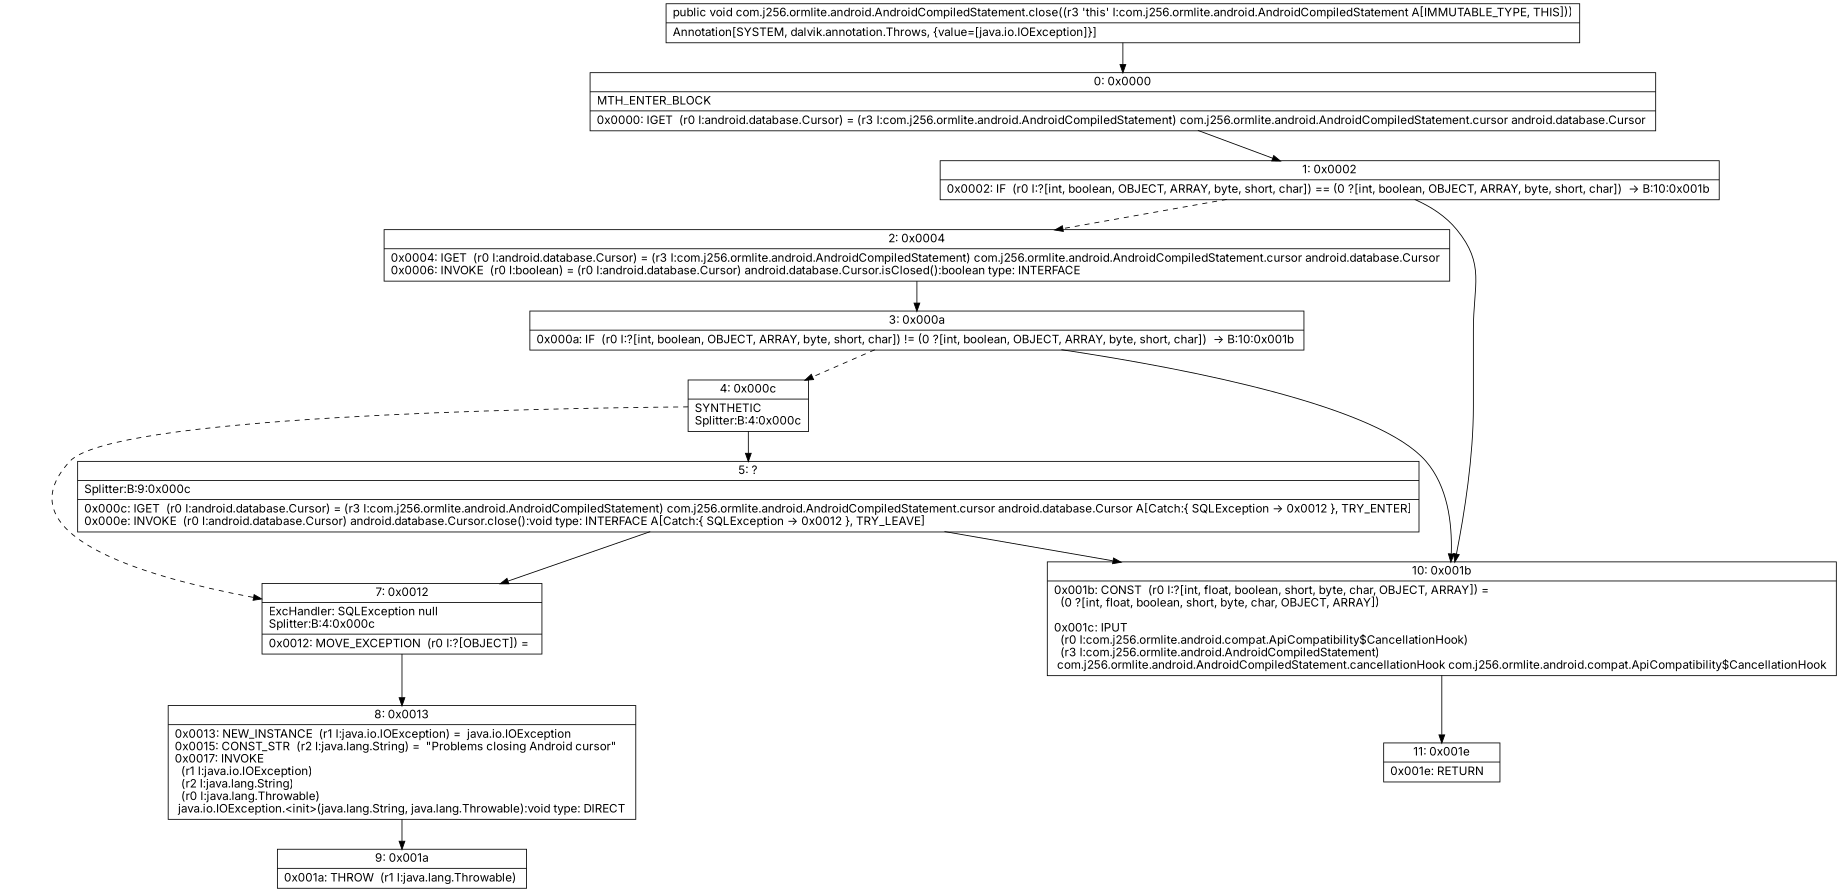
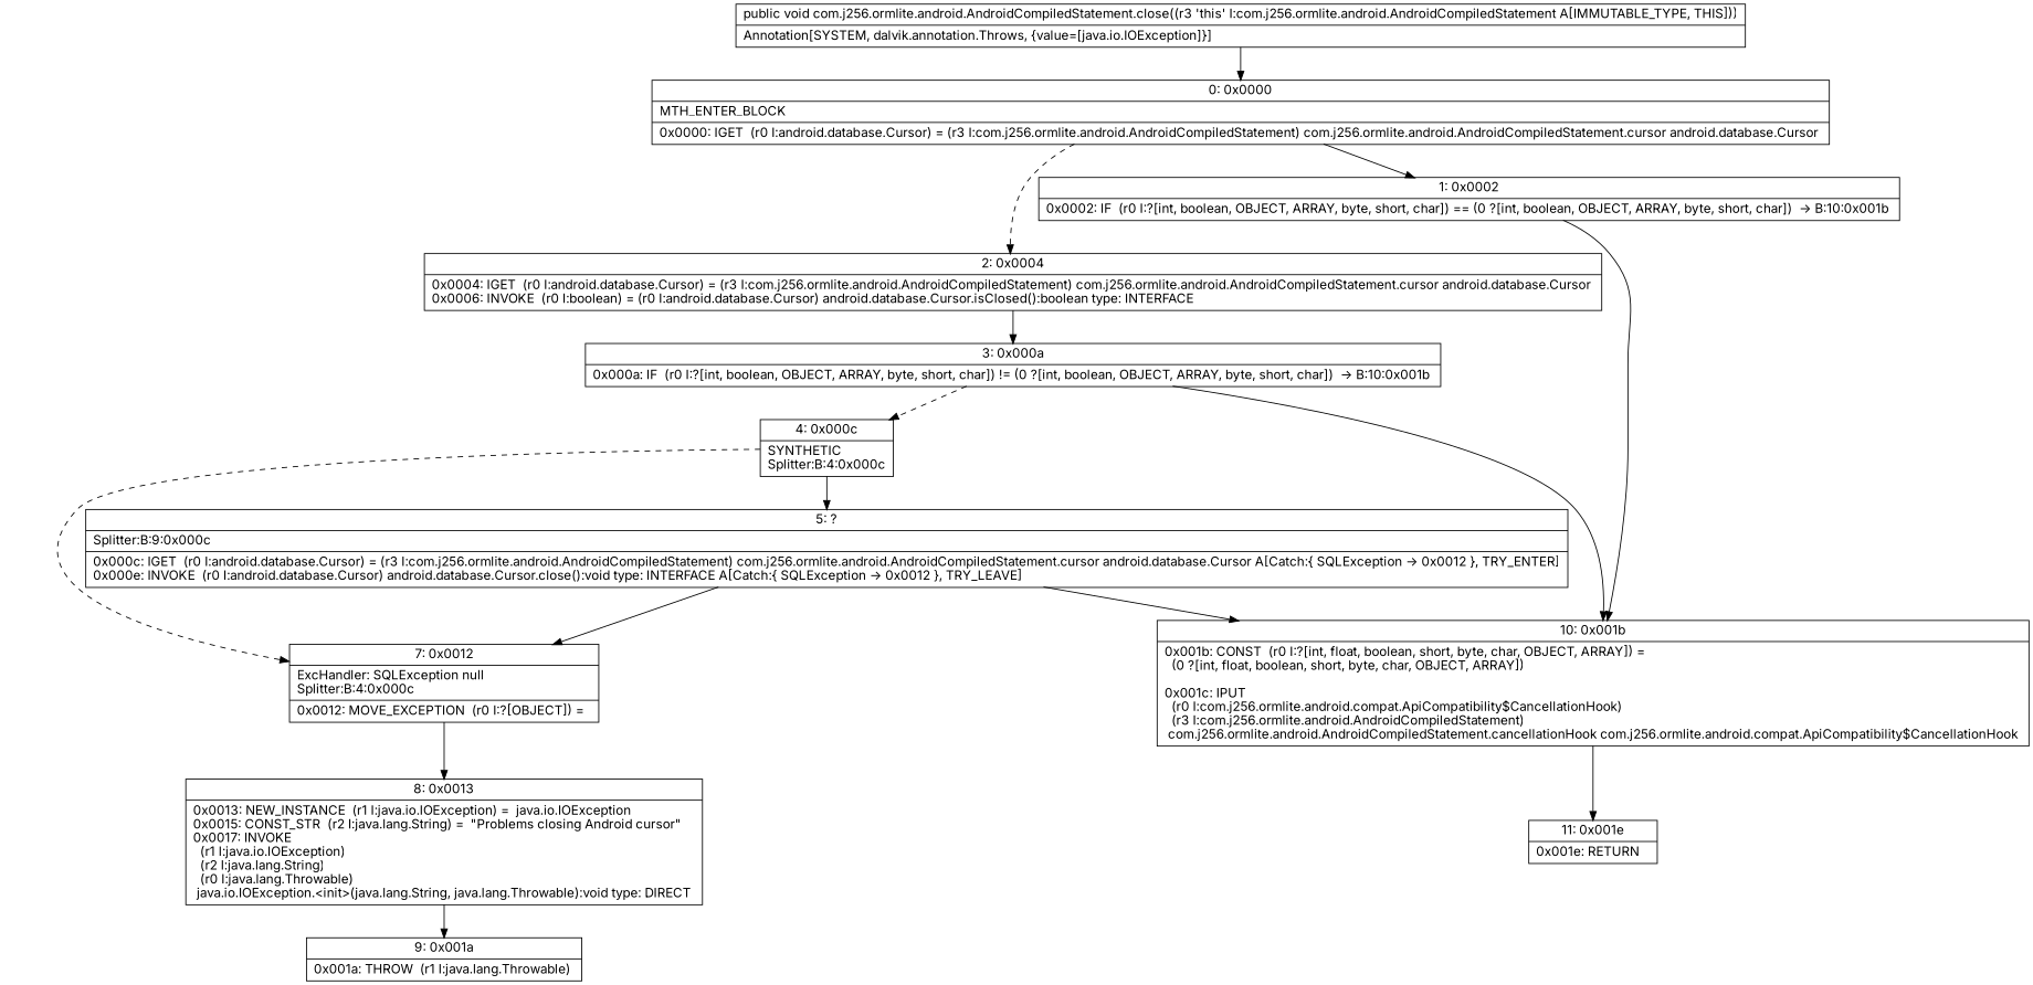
  digraph {
    fontname=Inter
    node [fontname=Inter shape=record]
    edge [fontname=Inter]
    n1 [label="{0\:\ 0x0000|MTH_ENTER_BLOCK\l|0x0000: IGET  (r0 I:android.database.Cursor) = (r3 I:com.j256.ormlite.android.AndroidCompiledStatement) com.j256.ormlite.android.AndroidCompiledStatement.cursor android.database.Cursor \l}"]
    n2 [label="{1\:\ 0x0002|0x0002: IF  (r0 I:?[int, boolean, OBJECT, ARRAY, byte, short, char]) == (0 ?[int, boolean, OBJECT, ARRAY, byte, short, char])  \-\> B:10:0x001b \l}"]
    n3 [label="{2\:\ 0x0004|0x0004: IGET  (r0 I:android.database.Cursor) = (r3 I:com.j256.ormlite.android.AndroidCompiledStatement) com.j256.ormlite.android.AndroidCompiledStatement.cursor android.database.Cursor \l0x0006: INVOKE  (r0 I:boolean) = (r0 I:android.database.Cursor) android.database.Cursor.isClosed():boolean type: INTERFACE \l}"]
    n4 [label="{10\:\ 0x001b|0x001b: CONST  (r0 I:?[int, float, boolean, short, byte, char, OBJECT, ARRAY]) = \l  (0 ?[int, float, boolean, short, byte, char, OBJECT, ARRAY])\l \l0x001c: IPUT  \l  (r0 I:com.j256.ormlite.android.compat.ApiCompatibility$CancellationHook)\l  (r3 I:com.j256.ormlite.android.AndroidCompiledStatement)\l com.j256.ormlite.android.AndroidCompiledStatement.cancellationHook com.j256.ormlite.android.compat.ApiCompatibility$CancellationHook \l}"]
    n5 [label="{3\:\ 0x000a|0x000a: IF  (r0 I:?[int, boolean, OBJECT, ARRAY, byte, short, char]) != (0 ?[int, boolean, OBJECT, ARRAY, byte, short, char])  \-\> B:10:0x001b \l}"]
    n6 [label="{11\:\ 0x001e|0x001e: RETURN   \l}"]
    n7 [label="{4\:\ 0x000c|SYNTHETIC\lSplitter:B:4:0x000c\l}"]
    n8 [label="{5\:\ ?|Splitter:B:9:0x000c\l|0x000c: IGET  (r0 I:android.database.Cursor) = (r3 I:com.j256.ormlite.android.AndroidCompiledStatement) com.j256.ormlite.android.AndroidCompiledStatement.cursor android.database.Cursor A[Catch:\{ SQLException \-\> 0x0012 \}, TRY_ENTER]\l0x000e: INVOKE  (r0 I:android.database.Cursor) android.database.Cursor.close():void type: INTERFACE A[Catch:\{ SQLException \-\> 0x0012 \}, TRY_LEAVE]\l}"]
    n9 [label="{7\:\ 0x0012|ExcHandler: SQLException null\lSplitter:B:4:0x000c\l|0x0012: MOVE_EXCEPTION  (r0 I:?[OBJECT]) =  \l}"]
    n10 [label="{8\:\ 0x0013|0x0013: NEW_INSTANCE  (r1 I:java.io.IOException) =  java.io.IOException \l0x0015: CONST_STR  (r2 I:java.lang.String) =  \"Problems closing Android cursor\" \l0x0017: INVOKE  \l  (r1 I:java.io.IOException)\l  (r2 I:java.lang.String)\l  (r0 I:java.lang.Throwable)\l java.io.IOException.\<init\>(java.lang.String, java.lang.Throwable):void type: DIRECT \l}"]
    n11 [label="{9\:\ 0x001a|0x001a: THROW  (r1 I:java.lang.Throwable) \l}"]
    n12 [label="{public void com.j256.ormlite.android.AndroidCompiledStatement.close((r3 'this' I:com.j256.ormlite.android.AndroidCompiledStatement A[IMMUTABLE_TYPE, THIS]))  | Annotation[SYSTEM, dalvik.annotation.Throws, \{value=[java.io.IOException]\}]\l}"]
    n1 -> n2
-   n2 -> n3 [style=dashed]
+   n1 -> n3 [style=dashed]
    n2 -> n4
    n3 -> n5
    n4 -> n6
    n5 -> n4
    n5 -> n7 [style=dashed]
    n7 -> n8
    n7 -> n9 [style=dashed]
    n8 -> n4
    n8 -> n9
    n9 -> n10
    n10 -> n11
    n12 -> n1
  }
